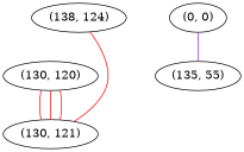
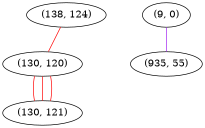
  graph {
    edge [color=red weight=1]
    "(130, 120)"
    "(130, 121)"
-   "(0, 0)"
-   "(135, 55)"
+   "(0, 0)" [label="(9, 0)"]
+   "(135, 55)" [label="(935, 55)"]
    n5 [label="(138, 124)"]
    "(130, 120)" -- "(130, 121)"
    "(130, 120)" -- "(130, 121)"
    "(130, 120)" -- "(130, 121)"
    "(0, 0)" -- "(135, 55)" [color=purple weight=4]
-   n5 -- "(130, 121)"
+   n5 -- "(130, 120)"
  }
